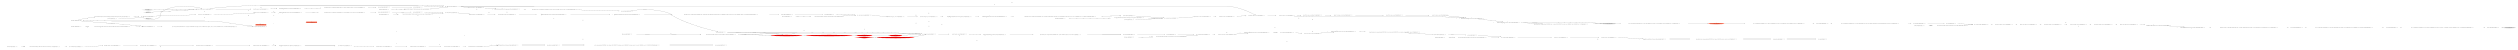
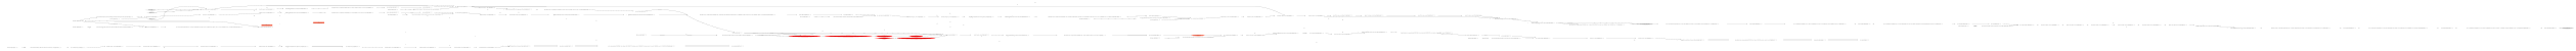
  digraph {
    fontname=Merriweather
    rankdir=LR
    node [fillcolor=white fontname=Merriweather shape=ellipse style=filled]
    edge [fontname=Merriweather style=bold]
    n1 [label="throw new CloudRuntimeException(\"Unable to insert index for removed column in async_job\",e)@@@102@@@['1', '1', '0']"]
    n2 [label="keys = new ArrayList<String>()@@@104@@@['1', '1', '0']"]
    n3 [label="DbUpgradeUtils.dropKeysIfExist(conn,\"cloud.storage_pool_details\",keys,false)@@@108@@@['1', '1', '0']"]
    n4 [label="DbUpgradeUtils.dropKeysIfExist(conn,\"cloud.storage_pool_details\",keys,true)@@@107@@@['1', '1', '0']"]
    n5 [label="keys.add(\"fk_storage_pool__pool_id\")@@@105@@@['1', '1', '0']"]
    n6 [fillcolor=tomato label="Connection conn@@@2@@@['1', '1', '0']" shape=box]
    n7 [fillcolor=red label="DbUpgradeUtils.dropPrimaryKeyIfExists(conn,\"cloud.netapp_volume\")@@@25@@@['1', '0', '0']"]
    n8 [label="DbUpgradeUtils.dropKeysIfExist(conn,\"cloud.security_group\",keys,true)@@@120@@@['1', '1', '0']"]
    n9 [label="DbUpgradeUtils.dropKeysIfExist(conn,\"cloud.snapshots\",keys,false)@@@27@@@['1', '1', '0']"]
    n10 [label="DbUpgradeUtils.dropKeysIfExist(conn,\"cloud.user_ip_address\",keys,false)@@@163@@@['1', '1', '0']"]
    n11 [label="DbUpgradeUtils.dropKeysIfExist(conn,\"cloud.op_vm_ruleset_log\",keys,false)@@@41@@@['1', '1', '0']"]
    n12 [label="DbUpgradeUtils.dropKeysIfExist(conn,\"ssh_keypairs\",keys,false)@@@73@@@['1', '1', '0']"]
    n13 [fillcolor=tomato label="Connection conn@@@2@@@['0', '0', '1']" shape=box]
    n14 [label="DbUpgradeUtils.dropKeysIfExist(conn,\"cloud.op_vm_ruleset_log\",keys,false)@@@38@@@['1', '1', '0']"]
    n15 [label="DbUpgradeUtils.dropKeysIfExist(conn,\"cloud.vm_instance\",keys,false)@@@8@@@['1', '1', '1']"]
    n16 [label="DbUpgradeUtils.dropKeysIfExist(conn,\"ssh_keypairs\",keys,true)@@@67@@@['1', '1', '0']"]
    n17 [label="DbUpgradeUtils.dropKeysIfExist(conn,\"cloud.security_group\",keys,false)@@@121@@@['1', '1', '0']"]
    n18 [label="DbUpgradeUtils.dropKeysIfExist(conn,\"cloud.user_ip_address\",keys,true)@@@162@@@['1', '1', '0']"]
    n19 [label="DbUpgradeUtils.dropKeysIfExist(conn,\"usage_event\",keys,false)@@@5@@@['1', '1', '0']"]
    n20 [label="DbUpgradeUtils.dropKeysIfExist(conn,\"cloud_usage.usage_event\",keys,false)@@@16@@@['1', '1', '0']"]
    n21 [label="DbUpgradeUtils.dropKeysIfExist(conn,\"cloud.async_job\",keys,false)@@@95@@@['1', '1', '0']"]
    n22 [label="DbUpgradeUtils.dropKeysIfExist(conn,\"cloud.vm_instance\",keys,true)@@@7@@@['1', '1', '1']"]
    n23 [label="DbUpgradeUtils.dropKeysIfExist(conn,\"cloud.async_job\",keys,false)@@@53@@@['1', '1', '0']"]
    n24 [label="PreparedStatement pstmt = conn.prepareStatement(\"ALTER TABLE `cloud`.`storage_pool_details` ADD CONSTRAINT `fk_storage_pool_details__pool_id` FOREIGN KEY `fk_storage_pool_details__pool_id`(`pool_id`) REFERENCES `storage_pool`(`id`) ON DELETE CASCADE\")@@@110@@@['1', '1', '0']"]
    n25 [fillcolor=red label="PreparedStatement pstmt = conn.prepareStatement(\"ALTER TABLE `cloud`.`netapp_volume` add PRIMARY KEY (`id`)\")@@@27@@@['1', '0', '0']"]
    n26 [label="PreparedStatement pstmt = conn.prepareStatement(\"ALTER TABLE `cloud`.`snapshots` ADD INDEX `i_snapshots__removed`(`removed`)\")@@@29@@@['1', '1', '0']"]
    n27 [label="PreparedStatement pstmt = conn.prepareStatement(\"ALTER TABLE `cloud`.`user_ip_address` ADD CONSTRAINT `fk_user_ip_address__account_id` FOREIGN KEY (`account_id`) REFERENCES `account`(`id`)\")@@@165@@@['1', '1', '0']"]
    n28 [label="PreparedStatement pstmt = conn.prepareStatement(\"ALTER TABLE `cloud`.`op_vm_ruleset_log` ADD CONSTRAINT `u_op_vm_ruleset_log__instance_id` UNIQUE (`instance_id`)\")@@@43@@@['1', '1', '0']"]
    n29 [label="PreparedStatement pstmt@@@75@@@['1', '1', '0']"]
    n30 [label="keys = new ArrayList<String>()@@@39@@@['1', '1', '0']"]
    n31 [fillcolor=lightgray label="pstmt.executeUpdate()@@@11@@@['1', '1', '1']"]
    n32 [label="PreparedStatement pstmt = conn.prepareStatement(\"ALTER TABLE `cloud`.`vm_instance` ADD CONSTRAINT `fk_vm_instance__host_id` FOREIGN KEY (`host_id`) REFERENCES `host` (`id`)\")@@@142@@@['1', '1', '0']"]
    n33 [label="keys = new ArrayList<String>()@@@68@@@['1', '1', '0']"]
    n34 [label="PreparedStatement pstmt = conn.prepareStatement(\"ALTER TABLE `cloud`.`security_group` ADD CONSTRAINT `fk_security_group__account_id` FOREIGN KEY `fk_security_group__account_id` (`account_id`) REFERENCES `account` (`id`) ON DELETE CASCADE\")@@@123@@@['1', '1', '0']"]
    n35 [label="PreparedStatement pstmt = conn.prepareStatement(\"ALTER TABLE `cloud`.`usage_event` ADD INDEX `i_usage_event__created`(`created`)\")@@@7@@@['1', '1', '0']"]
    n36 [label="PreparedStatement pstmt = conn.prepareStatement(\"ALTER TABLE `cloud_usage`.`usage_event` ADD INDEX `i_usage_event__created`(`created`)\")@@@18@@@['1', '1', '0']"]
    n37 [label="PreparedStatement pstmt = conn.prepareStatement(\"ALTER TABLE `cloud`.`async_job` ADD INDEX `i_async_job__removed`(`removed`)\")@@@97@@@['1', '1', '0']"]
    n38 [label="PreparedStatement pstmt = conn.prepareStatement(\"ALTER TABLE `cloud`.`async_job` ADD INDEX `i_async_job__removed`(`removed`)\")@@@55@@@['1', '1', '0']"]
    n39 [label="pstmt = conn.prepareStatement(\"ALTER TABLE `cloud`.`vm_instance` ADD CONSTRAINT `fk_vm_instance__last_host_id` FOREIGN KEY (`last_host_id`) REFERENCES `host` (`id`)\")@@@144@@@['1', '1', '0']"]
-   n40 [fillcolor=tomato label="pstmt.executeUpdate()@@@145@@@['1', '1', '0']"]
+   n40 [label="pstmt.executeUpdate()@@@145@@@['1', '1', '0']"]
    n41 [label="pstmt = conn.prepareStatement(\"ALTER TABLE `cloud`.`vm_instance` ADD CONSTRAINT `fk_vm_instance__account_id` FOREIGN KEY (`account_id`) REFERENCES `account` (`id`)\")@@@146@@@['1', '1', '0']"]
    n42 [label="keys.add(\"fk_ssh_keypairs__account_id\")@@@71@@@['1', '1', '0']"]
    n43 [label="keys.add(\"fk_ssh_keypairs__domain_id\")@@@72@@@['1', '1', '0']"]
    n44 [label="pstmt.close()@@@99@@@['1', '1', '0']"]
    n45 [label="keys.add(\"fk_vm_instance__last_host_id\")@@@5@@@['1', '1', '1']"]
    n46 [label="keys.add(\"i_vm_instance__last_host_id\")@@@6@@@['1', '1', '1']"]
    n47 [label="keys.add(\"fk_vm_instance__service_offering_id\")@@@135@@@['1', '1', '0']"]
    n48 [label="keys = new ArrayList<String>()@@@25@@@['1', '1', '0']"]
    n49 [label="keys.add(\"i_snapshots__removed\")@@@26@@@['1', '1', '0']"]
    n50 [label="keys.add(\"fk_vm_instance__host_id\")@@@132@@@['1', '1', '0']"]
    n51 [label="keys.add(\"fk_user_ip_address__account_id\")@@@156@@@['1', '1', '0']"]
    n52 [label="keys.add(\"i_user_ip_address__account_id\")@@@157@@@['1', '1', '0']"]
    n53 [label="keys.add(\"fk_user_ip_address__vlan_db_id\")@@@158@@@['1', '1', '0']"]
    n54 [label="SQLException e@@@152@@@['1', '1', '0']" shape=diamond]
    n55 [label="throw new CloudRuntimeException(\"Unable to insert foreign key in vm_instance table \",e)@@@153@@@['1', '1', '0']"]
    n56 [label="keys = new ArrayList<String>()@@@155@@@['1', '1', '0']"]
    n57 [label="SQLException e@@@22@@@['1', '1', '0']" shape=diamond]
    n58 [label="throw new CloudRuntimeException(\"Unable to execute cloud_usage usage_event table update\",e)@@@23@@@['1', '1', '0']"]
    n59 [label="pstmt.executeUpdate()@@@30@@@['1', '1', '0']"]
-   n60 [label="pstmt.close()@@@31@@@['1', '1', '0']"]
+   n60 [fillcolor=tomato label="pstmt.close()@@@31@@@['1', '1', '0']"]
    n61 [label="keys = new ArrayList<String>()@@@36@@@['1', '1', '0']"]
    n62 [label="keys.add(\"u_op_vm_ruleset_log__instance_id\")@@@40@@@['1', '1', '0']"]
    n63 [label="pstmt.executeUpdate()@@@111@@@['1', '1', '0']"]
    n64 [label="keys.add(\"i_op_vm_ruleset_log__instance_id\")@@@37@@@['1', '1', '0']"]
    n65 [label="pstmt.executeUpdate()@@@56@@@['1', '1', '0']"]
    n66 [label="pstmt.close()@@@57@@@['1', '1', '0']"]
    n67 [fillcolor=lightgray label="fixIndexes['0', '1', '0']" shape=diamond]
    n68 [label="List<String> keys = new ArrayList<String>()@@@3@@@['1', '1', '1']"]
    n69 [label="keys.add(\"i_usage_event__created\")@@@4@@@['1', '1', '0']"]
    n70 [label="keys = new ArrayList<String>()@@@4@@@['1', '1', '1']"]
    n71 [label="pstmt.executeUpdate()@@@44@@@['1', '1', '0']"]
    n72 [label="pstmt.close()@@@45@@@['1', '1', '0']"]
    n73 [label="keys.add(\"fk_ssh_keypairs__domain_id\")@@@66@@@['1', '1', '0']"]
    n74 [label="keys.add(\"i_vm_instance__account_id\")@@@138@@@['1', '1', '0']"]
    n75 [label="SQLException e@@@47@@@['1', '1', '0']" shape=diamond]
    n76 [label="throw new CloudRuntimeException(\"Unable to execute changes for op_vm_ruleset_log\",e)@@@48@@@['1', '1', '0']"]
    n77 [label="keys = new ArrayList<String>()@@@50@@@['1', '1', '0']"]
    n78 [label="keys = new ArrayList<String>()@@@62@@@['1', '1', '0']"]
    n79 [label="keys.add(\"fk_ssh_keypair__account_id\")@@@63@@@['1', '1', '0']"]
    n80 [fillcolor=red label="pstmt.executeUpdate()@@@28@@@['1', '0', '0']"]
    n81 [label="pstmt.executeUpdate()@@@147@@@['1', '1', '0']"]
    n82 [label="keys.add(\"i_async_job__removed\")@@@94@@@['1', '1', '0']"]
    n83 [label="throw new CloudRuntimeException(\"Unable to execute ssh_keypairs table update for adding account_id foreign key\",e)@@@81@@@['1', '1', '0']"]
    n84 [label="PreparedStatement pstmt@@@84@@@['1', '1', '0']"]
    n85 [label="pstmt = conn.prepareStatement(\"ALTER TABLE `cloud`.`ssh_keypairs` ADD CONSTRAINT `fk_ssh_keypairs__domain_id` FOREIGN KEY `fk_ssh_keypairs__domain_id` (`domain_id`) REFERENCES `domain` (`id`) ON DELETE CASCADE\")@@@85@@@['1', '1', '0']"]
    n86 [label="keys.add(\"fk_user_ip_address__data_center_id\")@@@160@@@['1', '1', '0']"]
    n87 [label="keys.add(\"i_user_ip_address__data_center_id\")@@@161@@@['1', '1', '0']"]
    n88 [label="throw new CloudRuntimeException(\"Unable to insert foreign key in security_group table \",e)@@@128@@@['1', '1', '0']"]
    n89 [label="keys = new ArrayList<String>()@@@130@@@['1', '1', '0']"]
    n90 [label="keys.add(\"i_vm_instance__host_id\")@@@131@@@['1', '1', '0']"]
    n91 [fillcolor=lightgray label="fixLastHostIdKey['0', '0', '1']" shape=diamond]
    n92 [label="pstmt.executeUpdate()@@@86@@@['1', '1', '0']"]
    n93 [label="SQLException e@@@89@@@['1', '1', '0']" shape=diamond]
    n94 [label="pstmt.close()@@@87@@@['1', '1', '0']"]
    n95 [label="keys = new ArrayList<String>()@@@92@@@['1', '1', '0']"]
    n96 [label="keys.add(\"fk_vm_instance__account_id\")@@@137@@@['1', '1', '0']"]
    n97 [label="pstmt.executeUpdate()@@@124@@@['1', '1', '0']"]
    n98 [label="keys.add(\"i_async__removed\")@@@51@@@['1', '1', '0']"]
    n99 [label="keys.add(\"i_async_job__removed\")@@@52@@@['1', '1', '0']"]
    n100 [label="SQLException e@@@127@@@['1', '1', '0']" shape=diamond]
    n101 [fillcolor=red label="pstmt.close()@@@29@@@['1', '0', '0']"]
    n102 [label="pstmt.executeUpdate()@@@166@@@['1', '1', '0']"]
    n103 [label="pstmt = conn.prepareStatement(\"ALTER TABLE `cloud`.`user_ip_address` ADD CONSTRAINT `fk_user_ip_address__vlan_db_id` FOREIGN KEY (`vlan_db_id`) REFERENCES `vlan`(`id`) ON DELETE CASCADE\")@@@167@@@['1', '1', '0']"]
    n104 [label="pstmt.executeUpdate()@@@168@@@['1', '1', '0']"]
    n105 [label="SQLException e@@@33@@@['1', '1', '0']" shape=diamond]
    n106 [label="throw new CloudRuntimeException(\"Unable to insert index for removed column in snapshots\",e)@@@34@@@['1', '1', '0']"]
    n107 [label="pstmt = conn.prepareStatement(\"ALTER TABLE `cloud`.`ssh_keypairs` ADD CONSTRAINT `fk_ssh_keypairs__account_id` FOREIGN KEY `fk_ssh_keypairs__account_id` (`account_id`) REFERENCES `account` (`id`) ON DELETE CASCADE\")@@@76@@@['1', '1', '0']"]
    n108 [label="pstmt.executeUpdate()@@@77@@@['1', '1', '0']"]
    n109 [label="keys.add(\"fk_security_group___account_id\")@@@118@@@['1', '1', '0']"]
    n110 [label="keys.add(\"fk_security_group__account_id\")@@@119@@@['1', '1', '0']"]
    n111 [label="keys.add(\"i_user_ip_address__vlan_db_id\")@@@159@@@['1', '1', '0']"]
    n112 [label="pstmt.close()@@@112@@@['1', '1', '0']"]
    n113 [label="keys = new ArrayList<String>()@@@117@@@['1', '1', '0']"]
    n114 [label="pstmt.executeUpdate()@@@170@@@['1', '1', '0']"]
    n115 [fillcolor=lightgray label="pstmt.close()@@@171@@@['1', '1', '0']"]
    n116 [label="throw new CloudRuntimeException(\"Unable to execute ssh_keypairs table update for adding domain_id foreign key\",e)@@@90@@@['1', '1', '0']"]
    n117 [label="keys.add(\"i_async__removed\")@@@93@@@['1', '1', '0']"]
    n118 [fillcolor=red label="throw new CloudRuntimeException(\"Unable to update primary key for netapp_volume\",e)@@@32@@@['1', '0', '0']"]
    n119 [label="keys.add(\"fk_ssh_keypair__account_id\")@@@69@@@['1', '1', '0']"]
    n120 [label="keys.add(\"fk_ssh_keypair__domain_id\")@@@70@@@['1', '1', '0']"]
    n121 [label="keys.add(\"i_vm_instance__service_offering_id\")@@@136@@@['1', '1', '0']"]
    n122 [label="pstmt = conn.prepareStatement(\"ALTER TABLE `cloud`.`user_ip_address` ADD CONSTRAINT `fk_user_ip_address__data_center_id`\" + \" FOREIGN KEY (`data_center_id`) REFERENCES `data_center`(`id`) ON DELETE CASCADE\")@@@169@@@['1', '1', '0']"]
    n123 [label="pstmt = conn.prepareStatement(\"ALTER TABLE `cloud`.`vm_instance` ADD CONSTRAINT `fk_vm_instance__service_offering_id` FOREIGN KEY (`service_offering_id`) REFERENCES `service_offering` (`id`)\")@@@148@@@['1', '1', '0']"]
    n124 [label="pstmt.executeUpdate()@@@149@@@['1', '1', '0']"]
    n125 [label="pstmt.close()@@@20@@@['1', '1', '0']"]
    n126 [label="pstmt.close()@@@78@@@['1', '1', '0']"]
    n127 [label="pstmt.executeUpdate()@@@8@@@['1', '1', '0']"]
    n128 [label="pstmt.close()@@@9@@@['1', '1', '0']"]
    n129 [label="keys.add(\"i_usage_event__created\")@@@15@@@['1', '1', '0']"]
    n130 [label="SQLException e@@@80@@@['1', '1', '0']" shape=diamond]
    n131 [label="pstmt.close()@@@125@@@['1', '1', '0']"]
    n132 [label="pstmt.close()@@@150@@@['1', '1', '0']"]
    n133 [fillcolor=lightgray label="fixIndexes['1', '0', '0']" shape=diamond]
    n134 [label="pstmt.executeUpdate()@@@19@@@['1', '1', '0']"]
    n135 [label="keys.add(\"fk_ssh_keypairs__account_id\")@@@65@@@['1', '1', '0']"]
    n136 [label="keys.add(\"fk_ssh_keypair__domain_id\")@@@64@@@['1', '1', '0']"]
    n137 [label="pstmt.executeUpdate()@@@98@@@['1', '1', '0']"]
    n138 [label="throw new CloudRuntimeException(\"Unable to insert foreign key in storage_pool_details \",e)@@@115@@@['1', '1', '0']"]
    n139 [fillcolor=red label="SQLException e@@@31@@@['1', '0', '0']" shape=diamond]
    n140 [label="SQLException e@@@114@@@['1', '1', '0']" shape=diamond]
    n141 [label="keys.add(\"fk_storage_pool_details__pool_id\")@@@106@@@['1', '1', '0']"]
    n142 [label="throw new CloudRuntimeException(\"Unable to insert index for removed column in async_job\",e)@@@60@@@['1', '1', '0']"]
    n143 [label="SQLException e@@@101@@@['1', '1', '0']" shape=diamond]
    n144 [label="SQLException e@@@59@@@['1', '1', '0']" shape=diamond]
    n145 [label="throw new CloudRuntimeException(\"Unable to execute usage_event table update\",e)@@@12@@@['1', '1', '0']"]
    n146 [label="SQLException e@@@11@@@['1', '1', '0']" shape=diamond]
    n1 -> n2
    n2 -> n3 [label=keys style=solid]
    n2 -> n4 [label=keys style=solid]
    n2 -> n5
    n3 -> n24
    n4 -> n3
    n5 -> n141
    n6 -> n3 [label=conn style=solid]
    n6 -> n4 [label=conn style=solid]
    n6 -> n7 [label=conn style=solid]
    n6 -> n8 [label=conn style=solid]
    n6 -> n9 [label=conn style=solid]
    n6 -> n10 [label=conn style=solid]
    n6 -> n11 [label=conn style=solid]
    n6 -> n12 [label=conn style=solid]
    n6 -> n13 [label=0 style=dashed]
    n6 -> n14 [label=conn style=solid]
    n6 -> n15 [label=conn style=solid]
    n6 -> n16 [label=conn style=solid]
    n6 -> n17 [label=conn style=solid]
    n6 -> n18 [label=conn style=solid]
    n6 -> n19 [label=conn style=solid]
    n6 -> n20 [label=conn style=solid]
    n6 -> n21 [label=conn style=solid]
    n6 -> n22 [label=conn style=solid]
    n6 -> n23 [label=conn style=solid]
    n7 -> n25
    n8 -> n17
    n9 -> n26
    n10 -> n27
    n11 -> n28
    n12 -> n29
    n13 -> n15 [label=conn style=solid]
    n13 -> n22 [label=conn style=solid]
    n14 -> n30
    n15 -> n31
    n15 -> n32
    n16 -> n33
    n17 -> n34
    n18 -> n10
    n19 -> n35
    n20 -> n36
    n21 -> n37
    n22 -> n15
    n23 -> n38
    n24 -> n63
    n25 -> n80
    n26 -> n59
    n27 -> n102
    n28 -> n71
    n29 -> n107
    n30 -> n11 [label=keys style=solid]
    n30 -> n62
    n31 -> n39
    n32 -> n31
    n33 -> n12 [label=keys style=solid]
    n33 -> n119
    n34 -> n97
    n35 -> n127
    n36 -> n134
    n37 -> n137
    n38 -> n65
    n39 -> n40
    n40 -> n41
    n41 -> n81
    n42 -> n43
    n43 -> n12
    n44 -> n2
    n45 -> n46
    n46 -> n22
    n46 -> n47
    n47 -> n121
    n48 -> n9 [label=keys style=solid]
    n48 -> n49
    n49 -> n9
    n50 -> n45
    n51 -> n52
    n52 -> n53
    n53 -> n111
    n54 -> n55 [label=true style=dotted]
    n54 -> n55
    n55 -> n56
    n56 -> n10 [label=keys style=solid]
    n56 -> n18 [label=keys style=solid]
    n56 -> n51
    n57 -> n58 [label=true style=dotted]
    n57 -> n58
    n58 -> n7
    n58 -> n48
    n59 -> n60
    n60 -> n61
    n61 -> n14 [label=keys style=solid]
    n61 -> n64
    n62 -> n11
    n63 -> n112
    n64 -> n14
    n65 -> n66
    n67 -> n6 [label=true style=dotted]
    n67 -> n68
    n68 -> n19 [label=keys style=solid]
    n68 -> n69
    n68 -> n70
    n69 -> n19
    n70 -> n15 [label=keys style=solid]
    n70 -> n20 [label=keys style=solid]
    n70 -> n22 [label=keys style=solid]
    n70 -> n45
    n70 -> n129
    n71 -> n72
    n72 -> n77
    n73 -> n16
    n74 -> n22
    n75 -> n76 [label=true style=dotted]
    n75 -> n76
    n76 -> n77
    n77 -> n23 [label=keys style=solid]
    n77 -> n98
    n78 -> n16 [label=keys style=solid]
    n78 -> n79
    n79 -> n136
    n80 -> n101
    n81 -> n123
    n82 -> n21
    n83 -> n84
    n84 -> n85
    n85 -> n92
    n86 -> n87
    n87 -> n18
    n88 -> n89
    n89 -> n15 [label=keys style=solid]
    n89 -> n22 [label=keys style=solid]
    n89 -> n90
    n90 -> n50
    n91 -> n13 [label=true style=dotted]
    n91 -> n68
    n92 -> n93
    n93 -> n116
    n93 -> n116 [label=true style=dotted]
    n93 -> n126
    n94 -> n95
    n95 -> n21 [label=keys style=solid]
    n95 -> n117
    n96 -> n74
    n97 -> n89
    n98 -> n99
    n99 -> n23
    n100 -> n88 [label=true style=dotted]
    n100 -> n88
    n101 -> n48
    n102 -> n103
    n103 -> n104
    n104 -> n122
    n105 -> n106 [label=true style=dotted]
    n105 -> n106
    n106 -> n61
    n107 -> n108
    n109 -> n110
    n110 -> n8
    n111 -> n86
    n112 -> n113
    n113 -> n8 [label=keys style=solid]
    n113 -> n17 [label=keys style=solid]
    n113 -> n109
    n114 -> n115
    n116 -> n95
    n117 -> n82
    n118 -> n48
    n119 -> n120
    n120 -> n42
    n121 -> n96
    n122 -> n114
    n123 -> n124
    n124 -> n132
    n125 -> n7
    n125 -> n48
    n126 -> n84
    n127 -> n128
    n128 -> n70
    n129 -> n20
    n130 -> n83
    n130 -> n83 [label=true style=dotted]
    n131 -> n89
    n132 -> n56
    n133 -> n6 [label=true style=dotted]
    n133 -> n68
    n134 -> n125
    n135 -> n73
    n136 -> n135
    n137 -> n44
    n138 -> n113
    n139 -> n118 [label=true style=dotted]
    n139 -> n118
    n140 -> n138 [label=true style=dotted]
    n140 -> n138
    n141 -> n4
    n142 -> n78
    n143 -> n1
    n143 -> n1 [label=true style=dotted]
    n144 -> n142 [label=true style=dotted]
    n144 -> n142
    n145 -> n70
    n146 -> n145
    n146 -> n145 [label=true style=dotted]
  }
